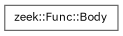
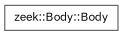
  digraph {
    rankdir=LR
    fontname="IBM Plex Sans"
-   n1 [color=gray40 fillcolor=white fontname="IBM Plex Sans" fontsize=10 height=0.2 label="zeek::Func::Body" shape=record style=filled width=0.4]
+   n1 [color=gray40 fillcolor=white fontname="IBM Plex Sans" fontsize=10 height=0.2 label="zeek::Body::Body" shape=record style=filled width=0.4]
  }
